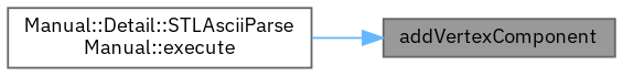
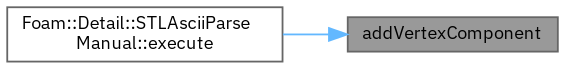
  digraph {
    rankdir=RL
    fontname="IBM Plex Sans"
    node [fontname="IBM Plex Sans" fontsize=10 shape=box style=filled]
    n1 [color=gray40 fillcolor=grey60 fontcolor=black height=0.2 label=addVertexComponent width=0.4]
-   n2 [color=grey40 fillcolor=white height=0.2 label="Manual::Detail::STLAsciiParse\lManual::execute" width=0.4]
+   n2 [color=grey40 fillcolor=white height=0.2 label="Foam::Detail::STLAsciiParse\lManual::execute" width=0.4]
    n1 -> n2 [color=steelblue1 dir=back fontname="IBM Plex Sans" fontsize=10 labelfontname=Helvetica labelfontsize=10 style=solid]
  }
